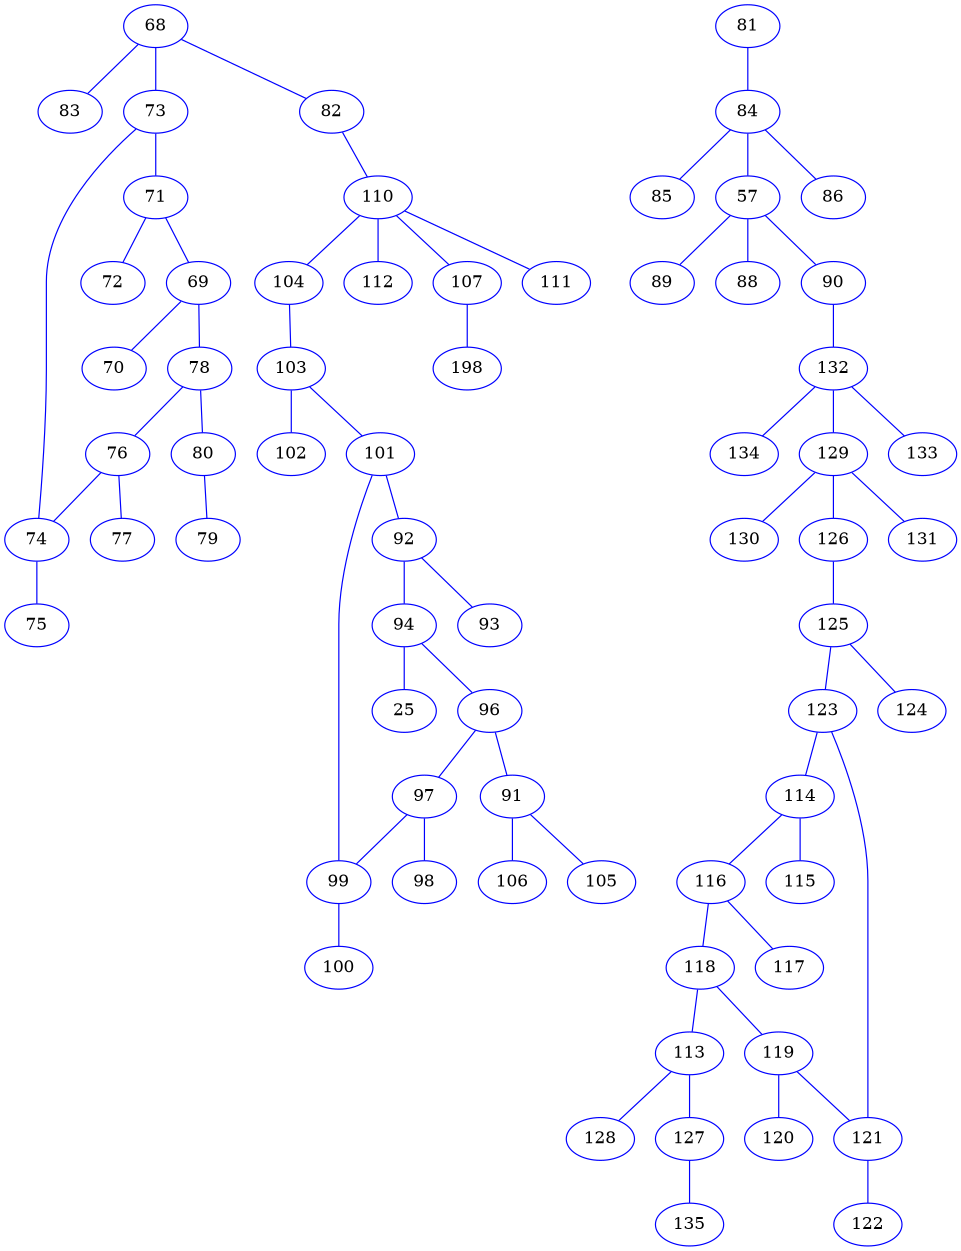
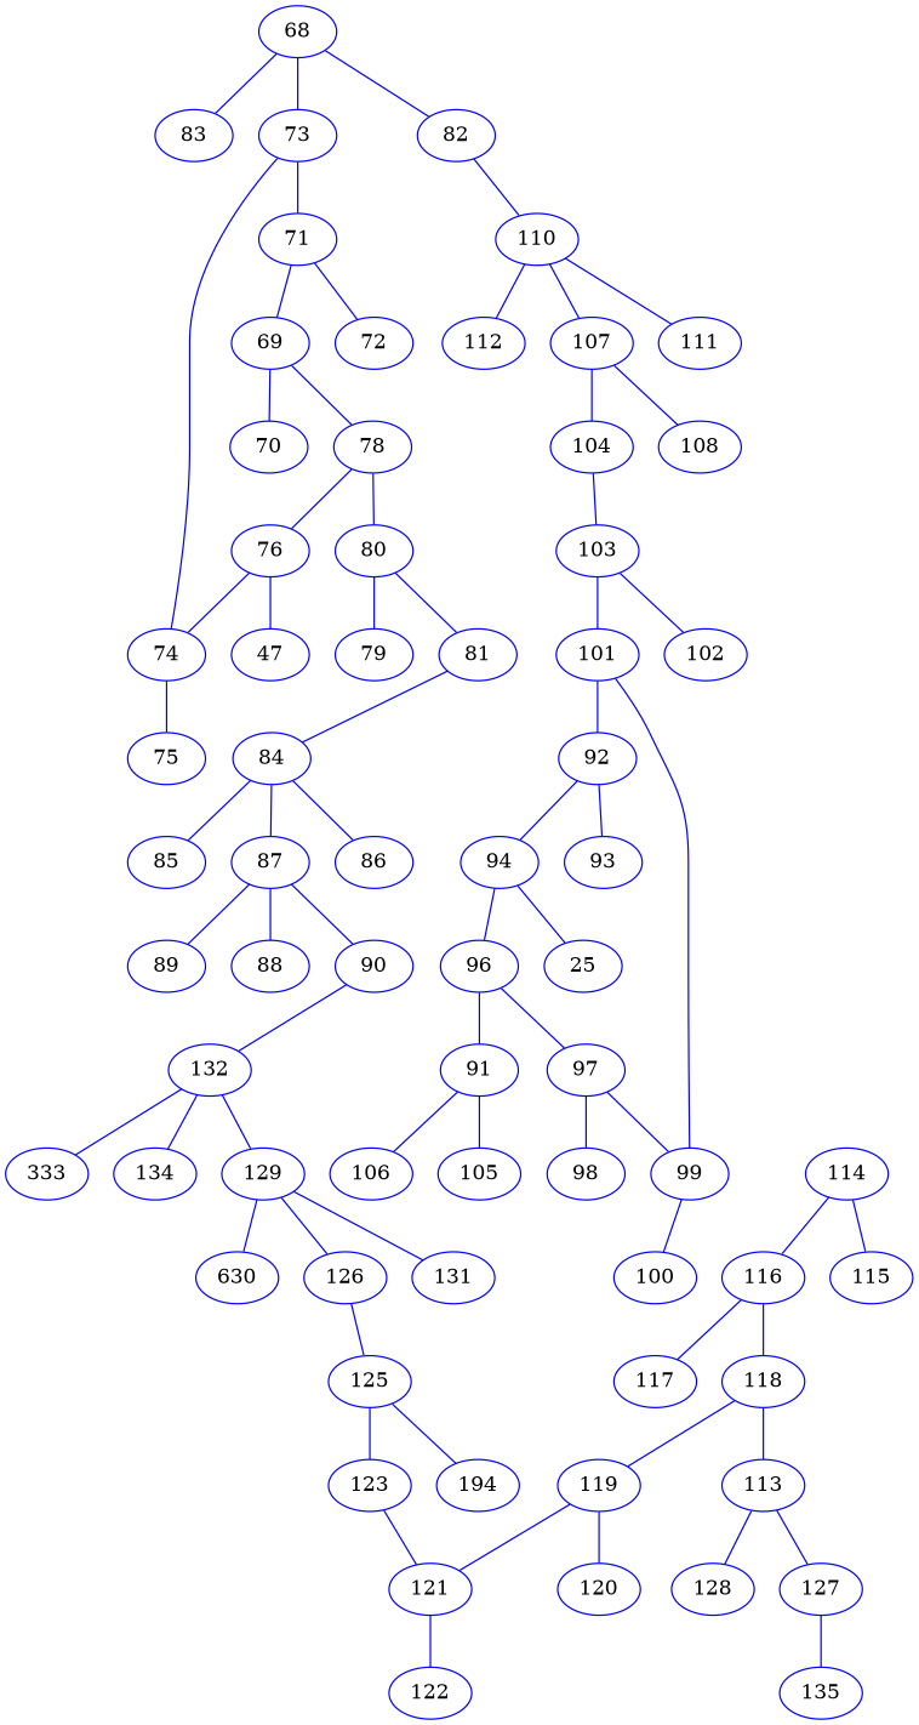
  strict graph {
    node [color=blue]
    edge [color=blue]
    68
    83
    73
    82
    71
    74
    110
    69
    72
    75
    112
    107
    111
    78
    70
-   108 [label=198]
+   108
    104
    76
    80
-   77
+   77 [label=47]
    79
    81
    84
    85
-   87 [label=57]
+   87
    86
    89
    88
    90
    132
    103
    101
    102
    92
    99
    94
    93
    100
    96
    n40 [label=25]
    91
    97
    106
    105
    98
    134
    129
-   133
-   130
+   133 [label=333]
+   130 [label=630]
    126
    131
    125
    123
-   124
+   124 [label=194]
    114
    121
    116
    115
    122
    118
    117
    113
    119
    128
    127
    120
    135
    68 -- 83
    68 -- 73
    68 -- 82
    73 -- 71
    73 -- 74
    82 -- 110
    71 -- 69
    71 -- 72
    74 -- 75
    110 -- 112
    110 -- 107
    110 -- 111
    69 -- 78
    69 -- 70
    107 -- 108
-   110 -- 104
+   107 -- 104
    78 -- 76
    78 -- 80
    104 -- 103
    76 -- 74
    76 -- 77
    80 -- 79
+   80 -- 81
    81 -- 84
    84 -- 85
    84 -- 87
    84 -- 86
    87 -- 89
    87 -- 88
    87 -- 90
    90 -- 132
    132 -- 134
    132 -- 129
    132 -- 133
    103 -- 101
    103 -- 102
    101 -- 92
    101 -- 99
    92 -- 94
    92 -- 93
    99 -- 100
    94 -- 96
    94 -- n40
    96 -- 91
    96 -- 97
    91 -- 106
    91 -- 105
    97 -- 99
    97 -- 98
    129 -- 130
    129 -- 126
    129 -- 131
    126 -- 125
    125 -- 123
    125 -- 124
-   123 -- 114
    123 -- 121
    114 -- 116
    114 -- 115
    121 -- 122
    116 -- 118
    116 -- 117
    118 -- 113
    118 -- 119
    113 -- 128
    113 -- 127
    119 -- 121
    119 -- 120
    127 -- 135
  }
